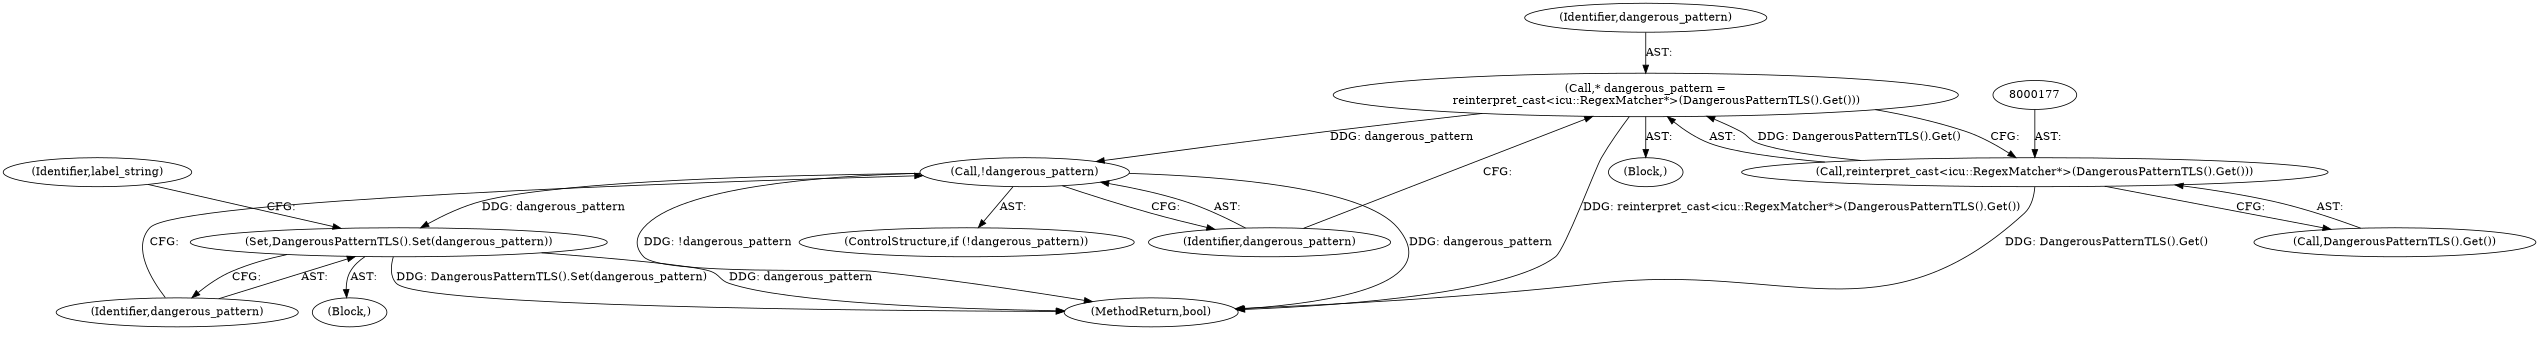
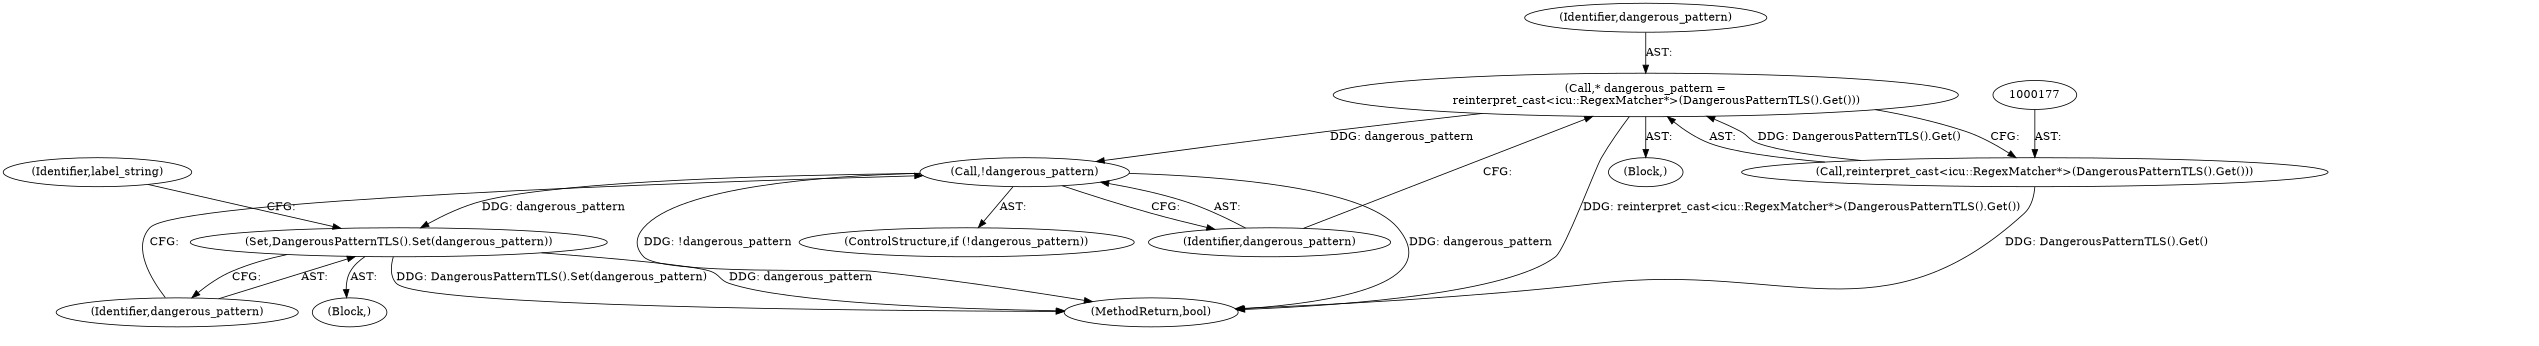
  digraph {
    n1 [label="(Call,* dangerous_pattern =\n      reinterpret_cast<icu::RegexMatcher*>(DangerousPatternTLS().Get()))"]
    n2 [label="(Call,reinterpret_cast<icu::RegexMatcher*>(DangerousPatternTLS().Get()))"]
    n3 [label="(Call,!dangerous_pattern)"]
    n4 [label="(Block,)"]
    n5 [label="(MethodReturn,bool)"]
-   n6 [label="(Call,DangerousPatternTLS().Get())"]
    n7 [label="(Set,DangerousPatternTLS().Set(dangerous_pattern))"]
    n8 [label="(ControlStructure,if (!dangerous_pattern))"]
    n9 [label="(Identifier,dangerous_pattern)"]
    n10 [label="(Identifier,dangerous_pattern)"]
    n11 [label="(Block,)"]
    n12 [label="(Identifier,dangerous_pattern)"]
    n13 [label="(Identifier,label_string)"]
-   1000177 [label=8000177]
+   1000177
    n1 -> n2 [label="CFG: "]
    n1 -> n3 [label="DDG: dangerous_pattern"]
    n1 -> n4 [label="AST: "]
    n1 -> n5 [label="DDG: reinterpret_cast<icu::RegexMatcher*>(DangerousPatternTLS().Get())"]
    n2 -> n1 [label="AST: "]
    n2 -> n1 [label="DDG: DangerousPatternTLS().Get()"]
    n2 -> n5 [label="DDG: DangerousPatternTLS().Get()"]
-   n2 -> n6 [label="CFG: "]
    n3 -> n5 [label="DDG: dangerous_pattern"]
    n3 -> n5 [label="DDG: !dangerous_pattern"]
    n3 -> n7 [label="DDG: dangerous_pattern"]
    n3 -> n8 [label="AST: "]
    n3 -> n9 [label="CFG: "]
-   n6 -> n2 [label="AST: "]
    n7 -> n5 [label="DDG: dangerous_pattern"]
    n7 -> n5 [label="DDG: DangerousPatternTLS().Set(dangerous_pattern)"]
    n7 -> n10 [label="CFG: "]
    n7 -> n11 [label="AST: "]
    n9 -> n1 [label="CFG: "]
    n9 -> n3 [label="AST: "]
    n10 -> n3 [label="CFG: "]
    n10 -> n7 [label="AST: "]
    n12 -> n1 [label="AST: "]
    n13 -> n7 [label="CFG: "]
    1000177 -> n2 [label="AST: "]
  }
